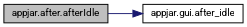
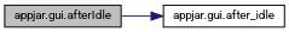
  digraph {
    rankdir=LR
    fontname=Roboto
    node [color=black fontname=Roboto fontsize=10 shape=record style=filled]
-   n1 [fillcolor=grey75 fontcolor=black height=0.2 label="appjar.after.afterIdle" width=0.4]
+   n1 [fillcolor=grey75 fontcolor=black height=0.2 label="appjar.gui.afterIdle" width=0.4]
    n2 [fillcolor=white height=0.2 label="appjar.gui.after_idle" width=0.4]
    n1 -> n2 [color=midnightblue fontname=Roboto fontsize=10 labelfontname=Helvetica labelfontsize=10 style=solid]
  }
